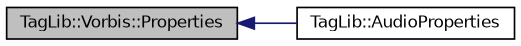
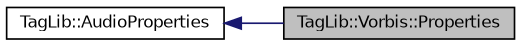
  digraph {
    rankdir=LR
    node [color=black fontname=Helvetica fontsize=10 shape=record style=filled]
    n1 [fillcolor=grey75 fontcolor=black height=0.2 label="TagLib::Vorbis::Properties" width=0.4]
    n2 [fillcolor=white height=0.2 label="TagLib::AudioProperties" width=0.4]
-   n1 -> n2 [color=midnightblue dir=back fontname=Helvetica fontsize=10 labelfontname=Helvetica labelfontsize=10 style=solid]
+   n2 -> n1 [color=midnightblue dir=back fontname=Helvetica fontsize=10 labelfontname=Helvetica labelfontsize=10 style=solid]
  }
